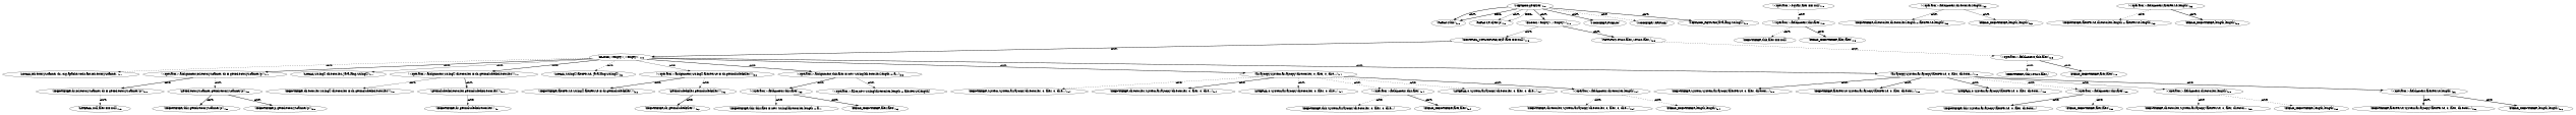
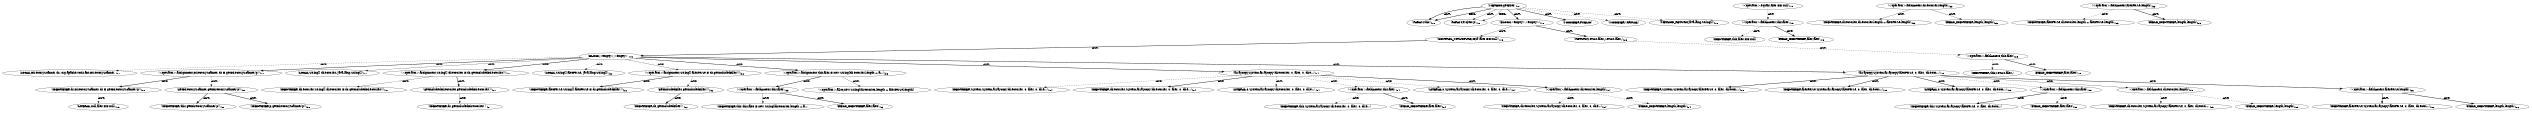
  digraph {
    edge [style=bold]
    n1 [label=<(METHOD,getFiles)<SUB>478</SUB>>]
    n2 [label=<(PARAM,this)<SUB>478</SUB>>]
    n3 [label=<(PARAM,Project p)<SUB>478</SUB>>]
    n4 [label=<(BLOCK,&lt;empty&gt;,&lt;empty&gt;)<SUB>478</SUB>>]
    n5 [label=<(MODIFIER,PUBLIC)>]
    n6 [label=<(MODIFIER,VIRTUAL)>]
    n7 [label=<(METHOD_RETURN,java.lang.String[])<SUB>478</SUB>>]
    n8 [label=<(CONTROL_STRUCTURE,IF,if (files == null))<SUB>479</SUB>>]
    n9 [label=<(RETURN,return files;,return files;)<SUB>489</SUB>>]
    n10 [label=<(BLOCK,&lt;empty&gt;,&lt;empty&gt;)<SUB>479</SUB>>]
    n11 [label=<(&lt;operator&gt;.fieldAccess,this.files)<SUB>489</SUB>>]
    n12 [label=<(&lt;operator&gt;.equals,files == null)<SUB>479</SUB>>]
    n13 [label=<(&lt;operator&gt;.fieldAccess,this.files)<SUB>479</SUB>>]
    n14 [label=<(LOCAL,DirectoryScanner ds: org.apache.tools.ant.DirectoryScanner)<SUB>480</SUB>>]
    n15 [label=<(&lt;operator&gt;.assignment,DirectoryScanner ds = getDirectoryScanner(p))<SUB>480</SUB>>]
    n16 [label=<(LOCAL,String[] directories: java.lang.String[])<SUB>481</SUB>>]
    n17 [label=<(&lt;operator&gt;.assignment,String[] directories = ds.getIncludedDirectories())<SUB>481</SUB>>]
    n18 [label=<(LOCAL,String[] filesPerSe: java.lang.String[])<SUB>482</SUB>>]
    n19 [label=<(&lt;operator&gt;.assignment,String[] filesPerSe = ds.getIncludedFiles())<SUB>482</SUB>>]
    n20 [label=<(&lt;operator&gt;.assignment,this.files = new String[directories.length + fi...)<SUB>483</SUB>>]
    n21 [label=<(arraycopy,System.arraycopy(directories, 0, files, 0, dire...)<SUB>484</SUB>>]
    n22 [label=<(arraycopy,System.arraycopy(filesPerSe, 0, files, director...)<SUB>485</SUB>>]
    n23 [label=<(IDENTIFIER,this,files == null)>]
    n24 [label=<(FIELD_IDENTIFIER,files,files)<SUB>479</SUB>>]
    n25 [label=<(LITERAL,null,files == null)<SUB>479</SUB>>]
    n26 [label=<(IDENTIFIER,ds,DirectoryScanner ds = getDirectoryScanner(p))<SUB>480</SUB>>]
    n27 [label=<(getDirectoryScanner,getDirectoryScanner(p))<SUB>480</SUB>>]
    n28 [label=<(IDENTIFIER,directories,String[] directories = ds.getIncludedDirectories())<SUB>481</SUB>>]
    n29 [label=<(getIncludedDirectories,getIncludedDirectories())<SUB>481</SUB>>]
    n30 [label=<(IDENTIFIER,filesPerSe,String[] filesPerSe = ds.getIncludedFiles())<SUB>482</SUB>>]
    n31 [label=<(getIncludedFiles,getIncludedFiles())<SUB>482</SUB>>]
    n32 [label=<(&lt;operator&gt;.fieldAccess,this.files)<SUB>483</SUB>>]
    n33 [label=<(&lt;operator&gt;.alloc,new String[directories.length + filesPerSe.length])>]
    n34 [label=<(IDENTIFIER,System,System.arraycopy(directories, 0, files, 0, dire...)<SUB>484</SUB>>]
    n35 [label=<(IDENTIFIER,directories,System.arraycopy(directories, 0, files, 0, dire...)<SUB>484</SUB>>]
    n36 [label=<(LITERAL,0,System.arraycopy(directories, 0, files, 0, dire...)<SUB>484</SUB>>]
    n37 [label=<(&lt;operator&gt;.fieldAccess,this.files)<SUB>484</SUB>>]
    n38 [label=<(LITERAL,0,System.arraycopy(directories, 0, files, 0, dire...)<SUB>484</SUB>>]
    n39 [label=<(&lt;operator&gt;.fieldAccess,directories.length)<SUB>484</SUB>>]
    n40 [label=<(IDENTIFIER,System,System.arraycopy(filesPerSe, 0, files, director...)<SUB>485</SUB>>]
    n41 [label=<(IDENTIFIER,filesPerSe,System.arraycopy(filesPerSe, 0, files, director...)<SUB>485</SUB>>]
    n42 [label=<(LITERAL,0,System.arraycopy(filesPerSe, 0, files, director...)<SUB>485</SUB>>]
    n43 [label=<(&lt;operator&gt;.fieldAccess,this.files)<SUB>485</SUB>>]
    n44 [label=<(&lt;operator&gt;.fieldAccess,directories.length)<SUB>485</SUB>>]
    n45 [label=<(&lt;operator&gt;.fieldAccess,filesPerSe.length)<SUB>486</SUB>>]
    n46 [label=<(IDENTIFIER,this,getDirectoryScanner(p))<SUB>480</SUB>>]
    n47 [label=<(IDENTIFIER,p,getDirectoryScanner(p))<SUB>480</SUB>>]
    n48 [label=<(IDENTIFIER,ds,getIncludedDirectories())<SUB>481</SUB>>]
    n49 [label=<(IDENTIFIER,ds,getIncludedFiles())<SUB>482</SUB>>]
    n50 [label=<(IDENTIFIER,this,this.files = new String[directories.length + fi...)>]
    n51 [label=<(FIELD_IDENTIFIER,files,files)<SUB>483</SUB>>]
    n52 [label=<(&lt;operator&gt;.fieldAccess,directories.length)<SUB>483</SUB>>]
    n53 [label=<(IDENTIFIER,directories,directories.length + filesPerSe.length)<SUB>483</SUB>>]
    n54 [label=<(FIELD_IDENTIFIER,length,length)<SUB>483</SUB>>]
    n55 [label=<(&lt;operator&gt;.fieldAccess,filesPerSe.length)<SUB>483</SUB>>]
    n56 [label=<(IDENTIFIER,filesPerSe,directories.length + filesPerSe.length)<SUB>483</SUB>>]
    n57 [label=<(FIELD_IDENTIFIER,length,length)<SUB>483</SUB>>]
    n58 [label=<(IDENTIFIER,this,System.arraycopy(directories, 0, files, 0, dire...)>]
    n59 [label=<(FIELD_IDENTIFIER,files,files)<SUB>484</SUB>>]
    n60 [label=<(IDENTIFIER,directories,System.arraycopy(directories, 0, files, 0, dire...)<SUB>484</SUB>>]
    n61 [label=<(FIELD_IDENTIFIER,length,length)<SUB>484</SUB>>]
    n62 [label=<(IDENTIFIER,this,System.arraycopy(filesPerSe, 0, files, director...)>]
    n63 [label=<(FIELD_IDENTIFIER,files,files)<SUB>485</SUB>>]
    n64 [label=<(IDENTIFIER,directories,System.arraycopy(filesPerSe, 0, files, director...)<SUB>485</SUB>>]
    n65 [label=<(FIELD_IDENTIFIER,length,length)<SUB>485</SUB>>]
    n66 [label=<(IDENTIFIER,filesPerSe,System.arraycopy(filesPerSe, 0, files, director...)<SUB>486</SUB>>]
    n67 [label=<(FIELD_IDENTIFIER,length,length)<SUB>486</SUB>>]
    n68 [label=<(IDENTIFIER,this,return files;)>]
    n69 [label=<(FIELD_IDENTIFIER,files,files)<SUB>489</SUB>>]
    n1 -> n2 [label="AST: "]
    n1 -> n2 [label="DDG: "]
    n1 -> n3 [label="AST: " style=solid]
    n1 -> n3 [label="DDG: " style=solid]
    n1 -> n4 [label="AST: "]
    n1 -> n5 [label="AST: "]
    n1 -> n6 [label="AST: " style=dashed]
-   n1 -> n7 [label="AST: "]
+   n1 -> n7 [label="AST: " style=dashed]
    n4 -> n8 [label="AST: " style=solid]
    n4 -> n9 [label="AST: "]
    n8 -> n10 [label="AST: "]
    n9 -> n11 [label="AST: " style=dashed]
    n10 -> n14 [label="AST: " style=dashed]
    n10 -> n15 [label="AST: "]
    n10 -> n16 [label="AST: " style=solid]
    n10 -> n17 [label="AST: "]
    n10 -> n18 [label="AST: " style=dashed]
    n10 -> n19 [label="AST: " style=solid]
    n10 -> n20 [label="AST: "]
    n10 -> n21 [label="AST: "]
    n10 -> n22 [label="AST: "]
    n11 -> n68 [label="AST: " style=dashed]
    n11 -> n69 [label="AST: "]
    n12 -> n13 [label="AST: " style=dashed]
    n13 -> n23 [label="AST: " style=dashed]
    n13 -> n24 [label="AST: "]
    n15 -> n26 [label="AST: "]
    n15 -> n27 [label="AST: " style=dashed]
    n17 -> n28 [label="AST: " style=solid]
    n17 -> n29 [label="AST: "]
    n19 -> n30 [label="AST: "]
    n19 -> n31 [label="AST: " style=dashed]
    n20 -> n32 [label="AST: "]
    n20 -> n33 [label="AST: " style=solid]
    n21 -> n34 [label="AST: " style=dashed]
    n21 -> n35 [label="AST: "]
    n21 -> n36 [label="AST: " style=dashed]
    n21 -> n37 [label="AST: " style=dashed]
    n21 -> n38 [label="AST: " style=dashed]
    n21 -> n39 [label="AST: "]
    n22 -> n40 [label="AST: "]
    n22 -> n41 [label="AST: "]
    n22 -> n42 [label="AST: "]
    n22 -> n43 [label="AST: " style=dashed]
    n22 -> n44 [label="AST: " style=solid]
    n22 -> n45 [label="AST: "]
    n26 -> n25 [label="AST: " style=dashed]
    n27 -> n46 [label="AST: "]
    n27 -> n47 [label="AST: "]
    n29 -> n48 [label="AST: " style=solid]
    n31 -> n49 [label="AST: "]
    n32 -> n50 [label="AST: " style=solid]
    n32 -> n51 [label="AST: "]
    n37 -> n58 [label="AST: " style=dashed]
    n37 -> n59 [label="AST: "]
    n39 -> n60 [label="AST: " style=dashed]
    n39 -> n61 [label="AST: " style=dashed]
    n43 -> n62 [label="AST: "]
    n43 -> n63 [label="AST: " style=dashed]
    n44 -> n64 [label="AST: " style=dashed]
    n44 -> n65 [label="AST: " style=dashed]
    n45 -> n66 [label="AST: "]
    n45 -> n67 [label="AST: "]
    n52 -> n53 [label="AST: " style=solid]
    n52 -> n54 [label="AST: " style=solid]
    n55 -> n56 [label="AST: " style=dashed]
    n55 -> n57 [label="AST: "]
  }
